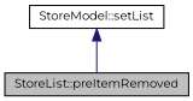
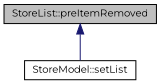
  digraph {
    rankdir=TB
    fontname=Montserrat
    node [color=black fontname=Montserrat fontsize=10 shape=record style=filled]
    n1 [fillcolor=grey75 fontcolor=black height=0.2 label="StoreList::preItemRemoved" width=0.4]
    n2 [fillcolor=white height=0.2 label="StoreModel::setList" width=0.4]
-   n2 -> n1 [color=midnightblue dir=back fontname=Montserrat fontsize=10 labelfontname=Helvetica labelfontsize=10 style=solid]
+   n1 -> n2 [color=midnightblue dir=back fontname=Montserrat fontsize=10 labelfontname=Helvetica labelfontsize=10 style=solid]
  }
